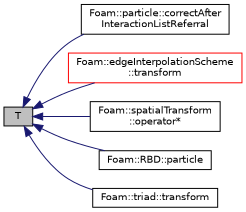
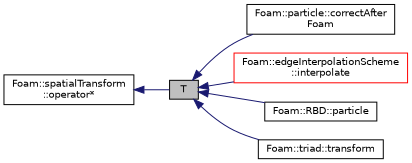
  digraph {
    rankdir=LR
    node [color=black fontname=Helvetica fontsize=10 shape=record]
    edge [color=midnightblue dir=back fontname=Helvetica fontsize=10 labelfontname=Helvetica labelfontsize=10 style=solid]
    n1 [fillcolor=grey75 fontcolor=black height=0.2 label=T style=filled width=0.4]
-   n2 [height=0.2 label="Foam::particle::correctAfter\lInteractionListReferral" width=0.4]
-   n3 [color=red height=0.2 label="Foam::edgeInterpolationScheme\l::transform" width=0.4]
+   n2 [height=0.2 label="Foam::particle::correctAfter\lFoam" width=0.4]
+   n3 [color=red height=0.2 label="Foam::edgeInterpolationScheme\l::interpolate" width=0.4]
    n4 [height=0.2 label="Foam::spatialTransform\l::operator*" width=0.4]
    n5 [height=0.2 label="Foam::RBD::particle" width=0.4]
    n6 [height=0.2 label="Foam::triad::transform" width=0.4]
    n1 -> n2
    n1 -> n3
-   n1 -> n4
+   n4 -> n1
    n1 -> n5
    n1 -> n6
  }
